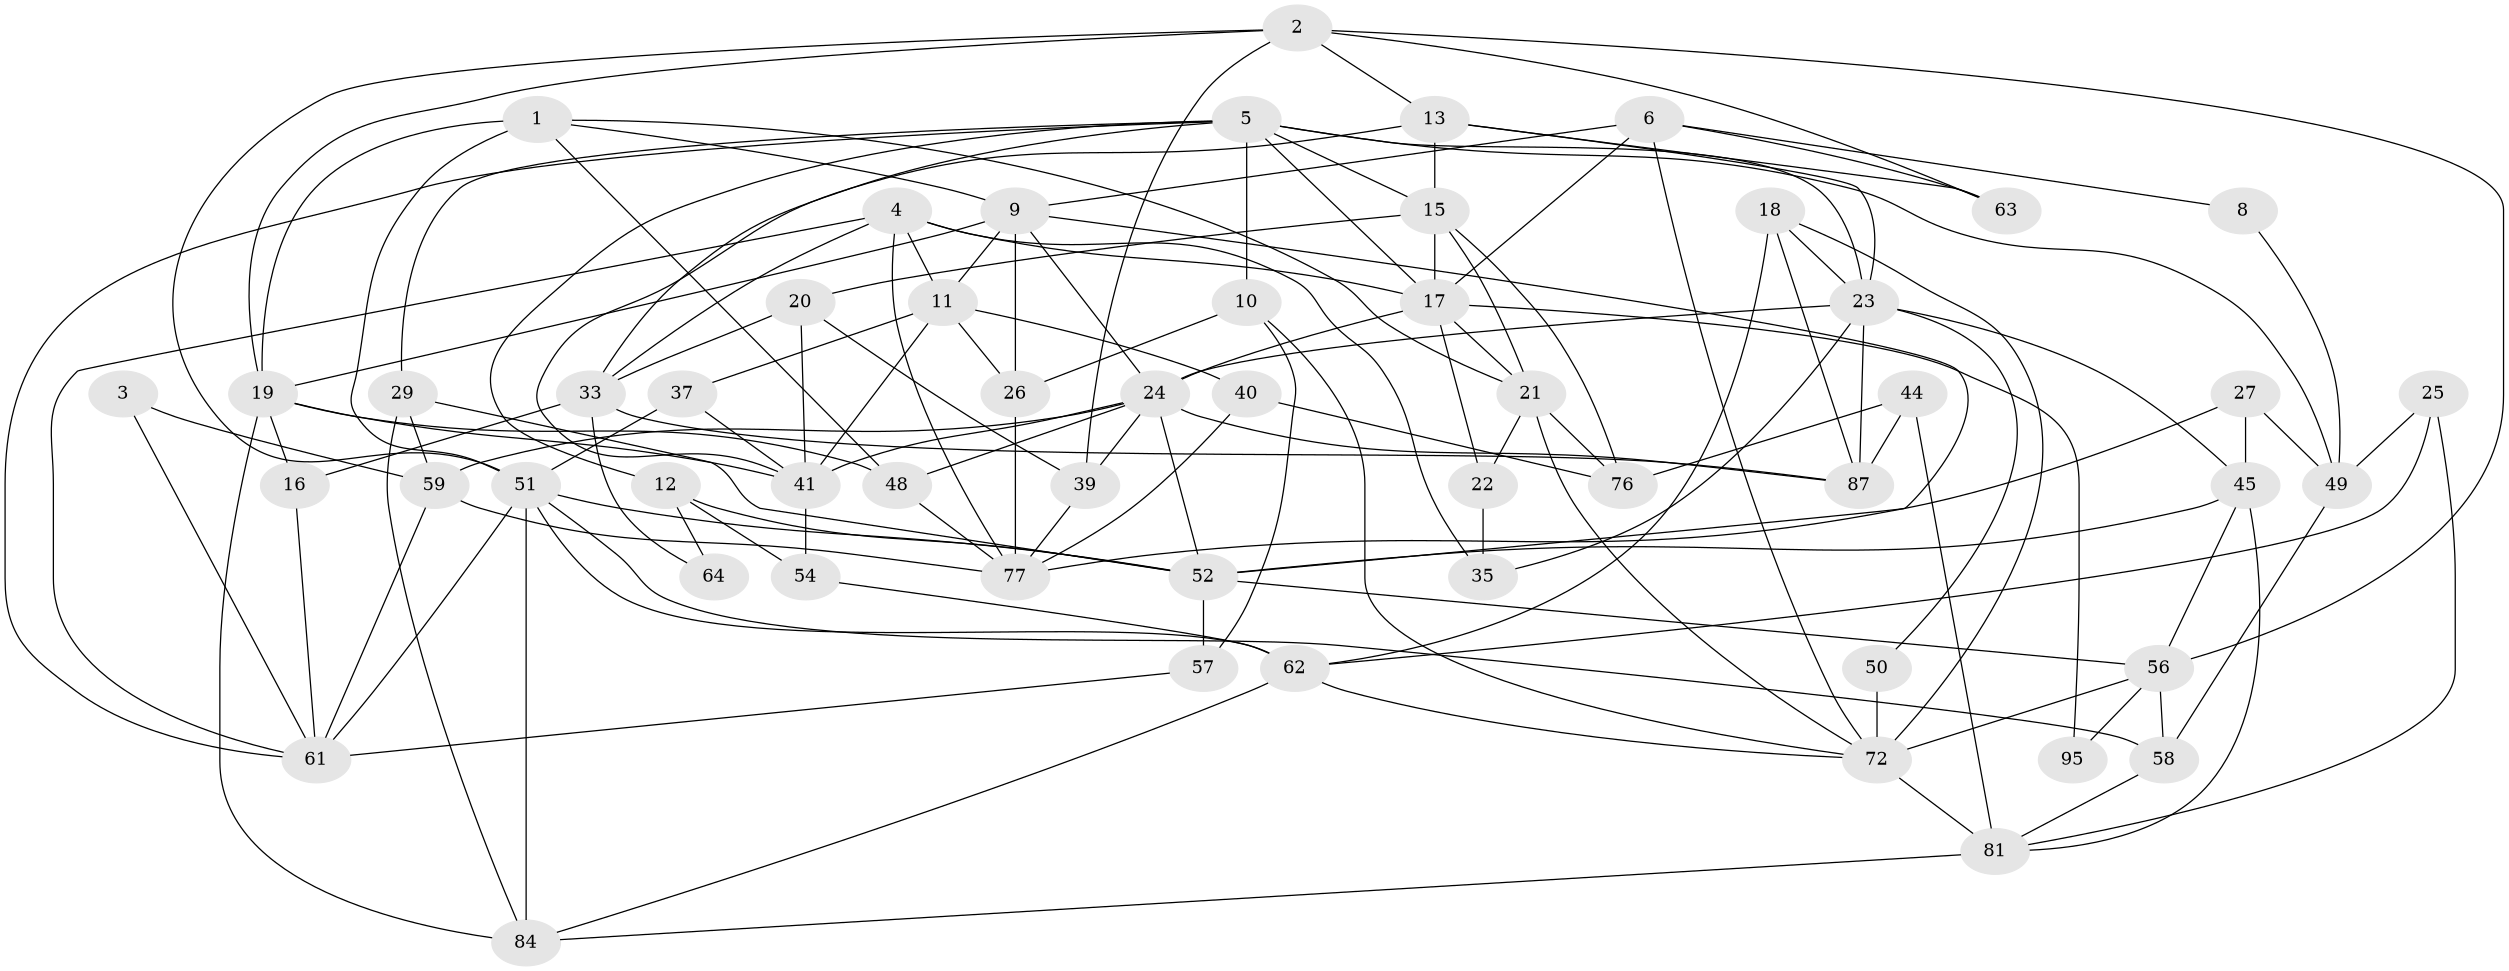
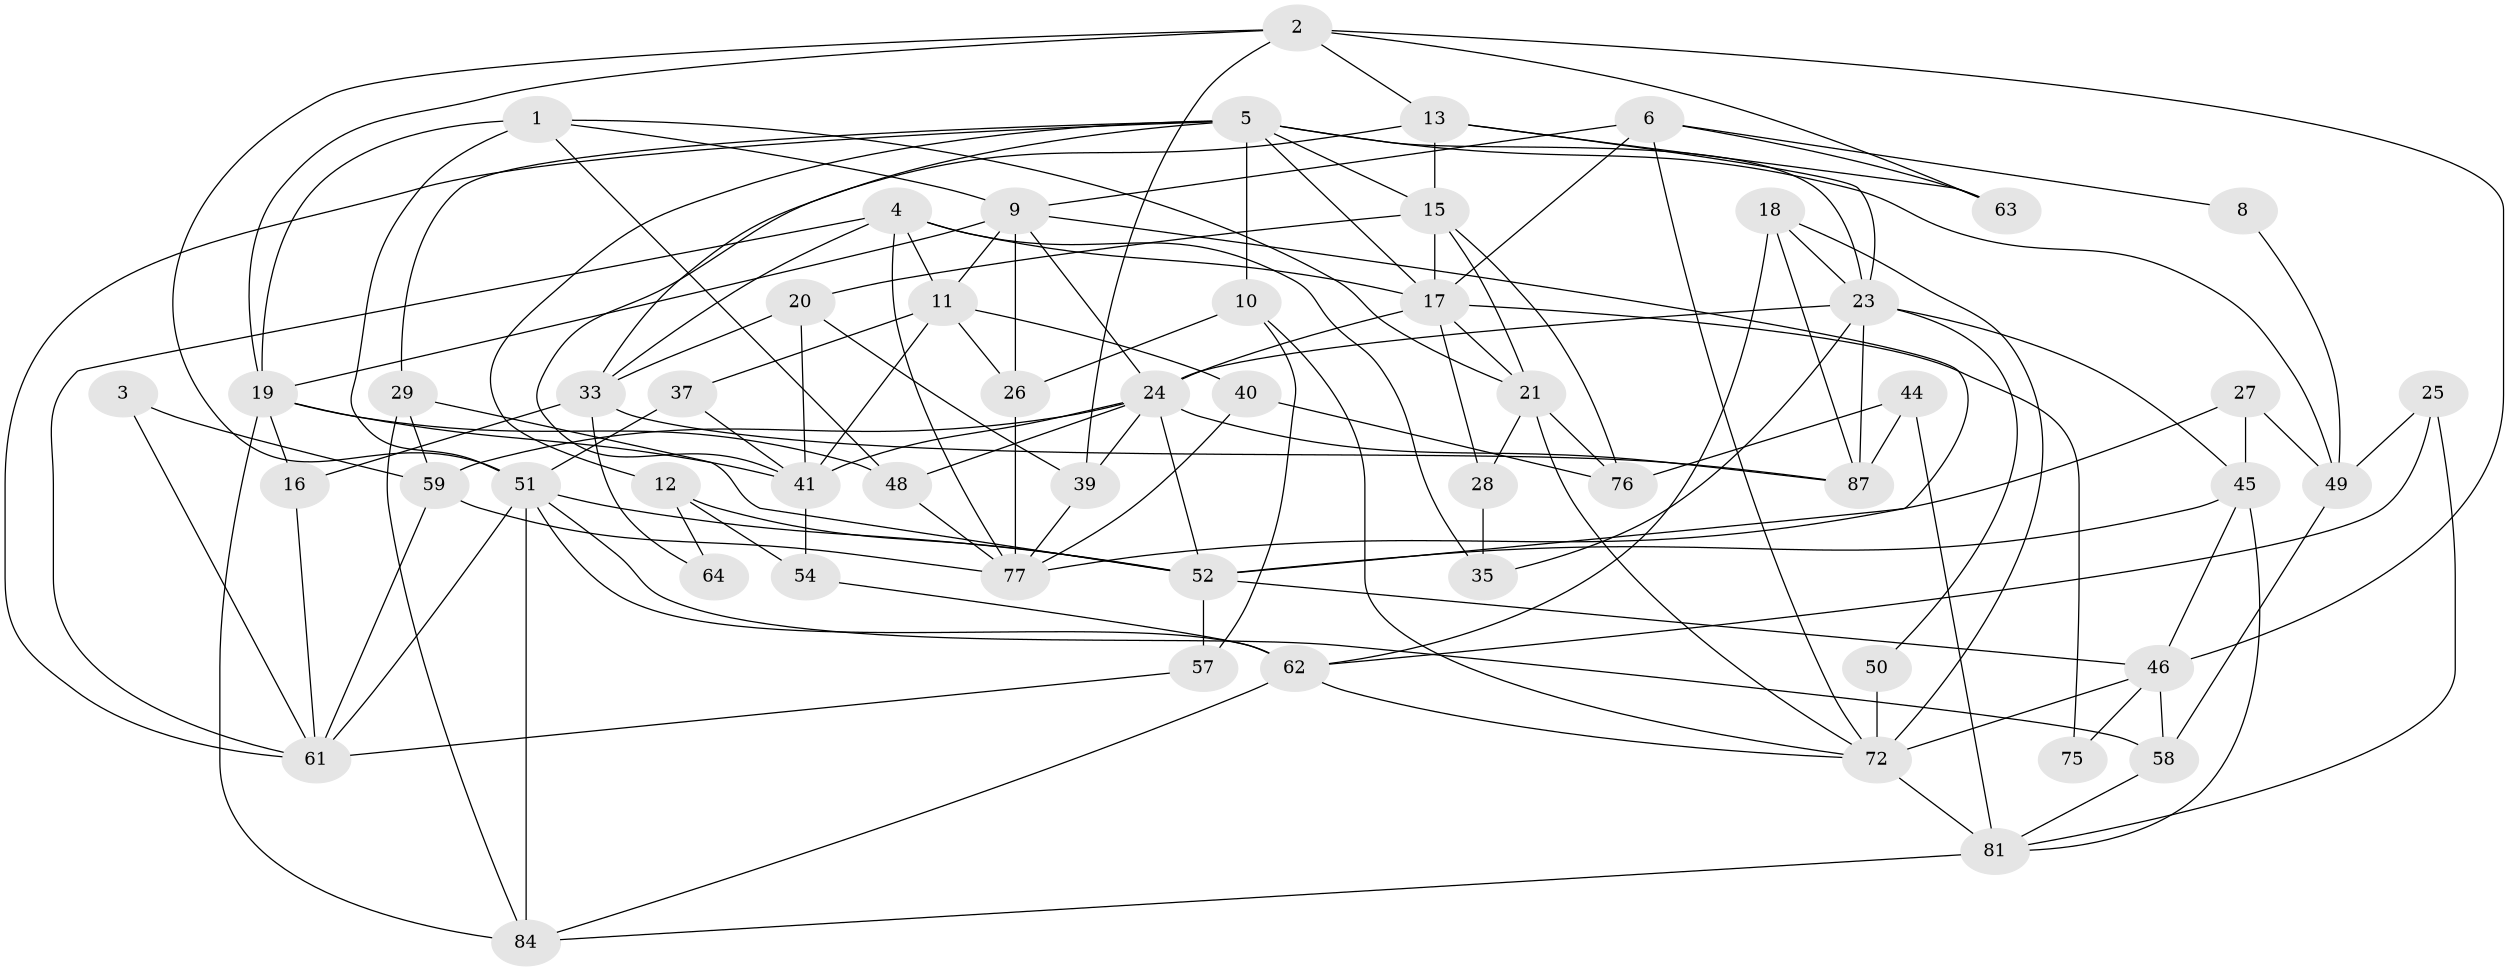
  graph {
    node [color=gray90 style=filled]
    1 [super="+53"]
    9 [super="+16"]
    19 [super="+22"]
    21 [super="+47"]
    48
    51 [super="+73"]
    11 [super="+46"]
    24 [super="+91"]
    26 [super="+70"]
    52 [super="+55"]
    41 [super="+60"]
    n12 [label=16]
    84
    72 [super="+86"]
    76 [super="+79"]
-   28 [label=22]
+   28
    77 [super="+90"]
    61 [super="+85"]
    62 [super="+69"]
    58
    2 [super="+71"]
    13 [super="+32"]
    39
-   56 [super="+74"]
+   56 [super="+74" label=46]
    63
    15 [super="+42"]
    23 [super="+34"]
    33 [super="+38"]
    64
    87
-   75 [label=95]
+   75
    3
    59
    4 [super="+31"]
    17 [super="+65"]
    35
    37
    40
    5 [super="+14"]
    10 [super="+89"]
    12 [super="+80"]
    29
    49 [super="+88"]
    57
    54 [super="+67"]
    20 [super="+68"]
    45 [super="+82"]
    50
    6 [super="+7"]
    8
    81 [super="+83"]
    18 [super="+43"]
    25 [super="+78"]
    27
    44 [super="+66"]
    1 -- 9
    1 -- 19
    1 -- 21
    1 -- 48
    1 -- 51
    9 -- 19
    9 -- 11
    9 -- 24
    9 -- 26
    9 -- 52
    19 -- 48
    19 -- 41
    19 -- n12
    19 -- 84
    21 -- 72
    21 -- 76
    21 -- 28
    48 -- 77
    51 -- 52
    51 -- 84
    51 -- 61
    51 -- 62
    51 -- 58
    11 -- 26
    11 -- 41
    11 -- 37
    11 -- 40
    24 -- 48
    24 -- 52
    24 -- 41
    24 -- 39
    24 -- 87
    24 -- 59
    26 -- 77
    52 -- 56
    52 -- 57
    41 -- 54
    n12 -- 61
    72 -- 81 [weight=2]
    28 -- 35
    62 -- 84
    62 -- 72
    58 -- 81
    2 -- 19
    2 -- 51
    2 -- 13
    2 -- 39
    2 -- 56
    2 -- 63
    13 -- 41
    13 -- 63
    13 -- 15 [weight=2]
    13 -- 23
    39 -- 77
    56 -- 72
    56 -- 58
    56 -- 75
    15 -- 21
    15 -- 76
    15 -- 17
    15 -- 20
    23 -- 24
    23 -- 87
    23 -- 35
    23 -- 45
    23 -- 50
    33 -- n12
    33 -- 64
    33 -- 87 [weight=2]
    3 -- 61
    3 -- 59
    59 -- 77
    59 -- 61
    4 -- 11
    4 -- 77
    4 -- 61
    4 -- 33
    4 -- 17
    4 -- 35
    17 -- 21
    17 -- 24
    17 -- 28
    17 -- 75
    37 -- 51
    37 -- 41
    40 -- 76
    40 -- 77
    5 -- 61
    5 -- 15
    5 -- 23
    5 -- 33
    5 -- 17
    5 -- 10
    5 -- 12
    5 -- 29
    5 -- 49
    10 -- 26
    10 -- 72
    10 -- 57
    12 -- 52
    12 -- 64
    12 -- 54 [weight=2]
    29 -- 52
    29 -- 84
    29 -- 59
    49 -- 58
    57 -- 61
    54 -- 62
    20 -- 41 [weight=2]
    20 -- 39
    20 -- 33
    45 -- 52
    45 -- 56
    45 -- 81
    50 -- 72
    6 -- 9
    6 -- 72
    6 -- 63
    6 -- 17
    6 -- 8
    8 -- 49
    81 -- 84
    18 -- 72
    18 -- 62
    18 -- 23
    18 -- 87
    25 -- 62
    25 -- 49
    25 -- 81
    27 -- 77
    27 -- 49
    27 -- 45
    44 -- 76
    44 -- 87
    44 -- 81
  }
